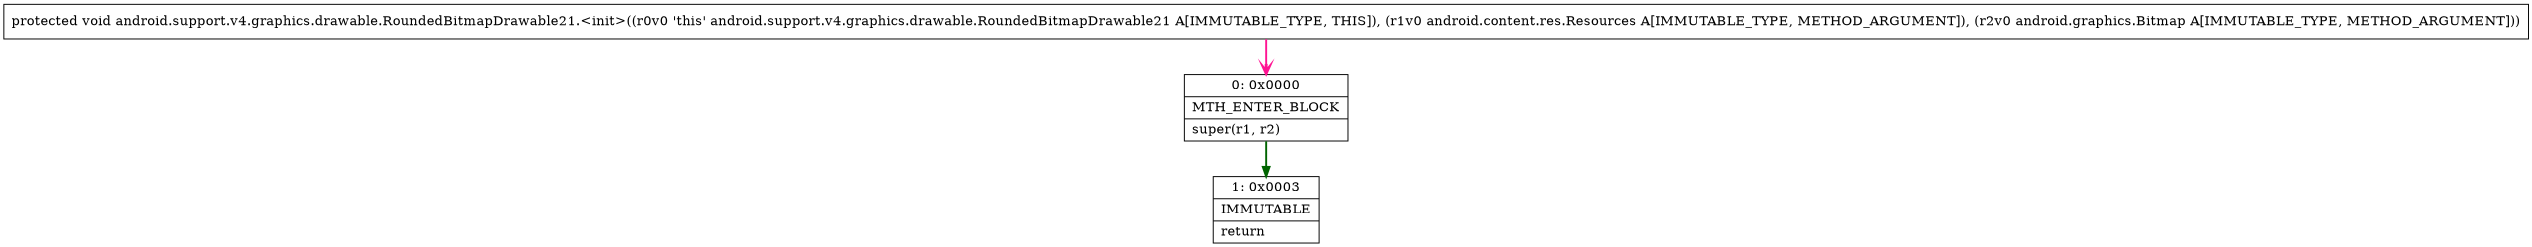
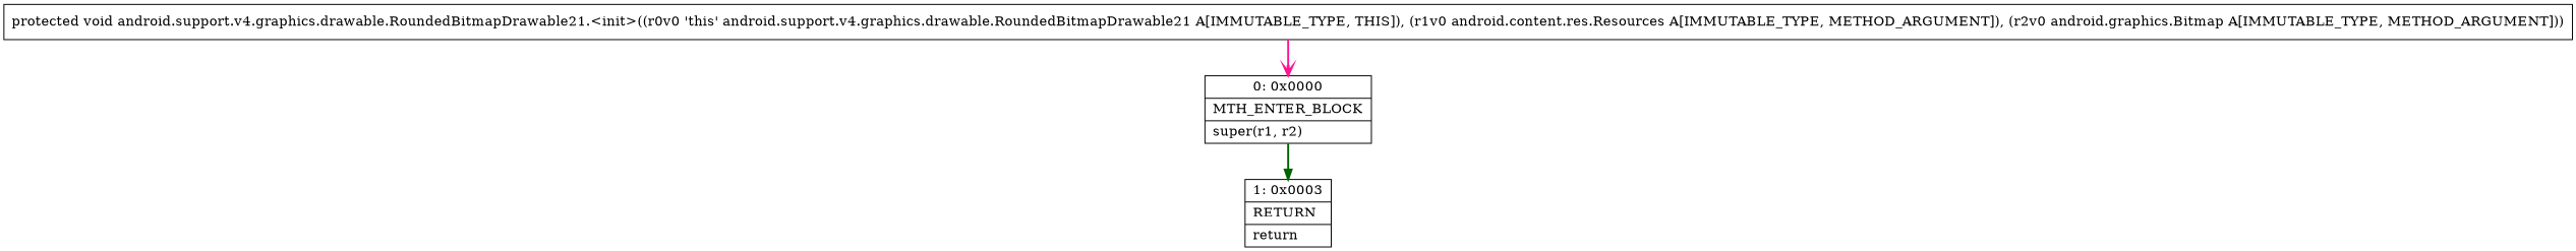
  digraph {
    node [shape=record]
    edge [style=bold]
    n1 [label="{0\:\ 0x0000|MTH_ENTER_BLOCK\l|super(r1, r2)\l}"]
-   n2 [label="{1\:\ 0x0003|IMMUTABLE\l|return\l}"]
+   n2 [label="{1\:\ 0x0003|RETURN\l|return\l}"]
    n3 [label="{protected void android.support.v4.graphics.drawable.RoundedBitmapDrawable21.\<init\>((r0v0 'this' android.support.v4.graphics.drawable.RoundedBitmapDrawable21 A[IMMUTABLE_TYPE, THIS]), (r1v0 android.content.res.Resources A[IMMUTABLE_TYPE, METHOD_ARGUMENT]), (r2v0 android.graphics.Bitmap A[IMMUTABLE_TYPE, METHOD_ARGUMENT])) }"]
    n1 -> n2 [color=darkgreen arrowhead=normal]
    n3 -> n1 [color=deeppink arrowhead=vee]
  }
